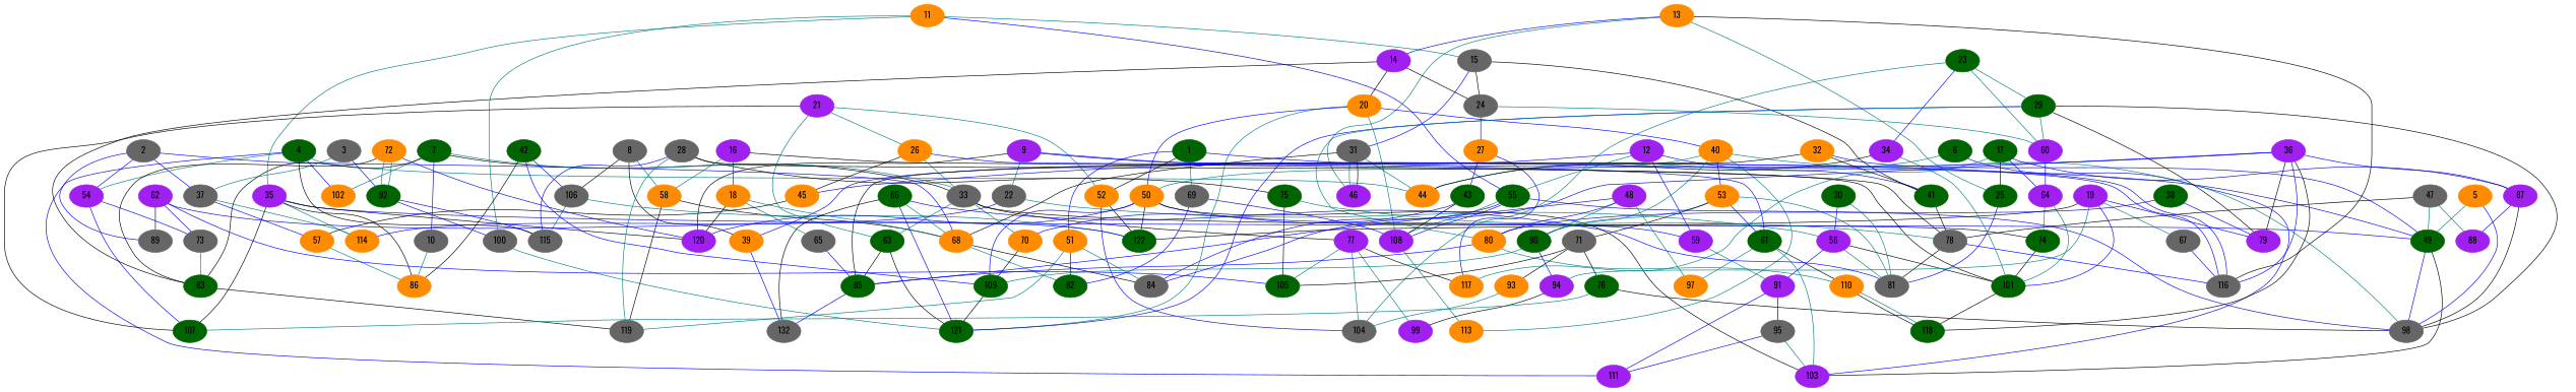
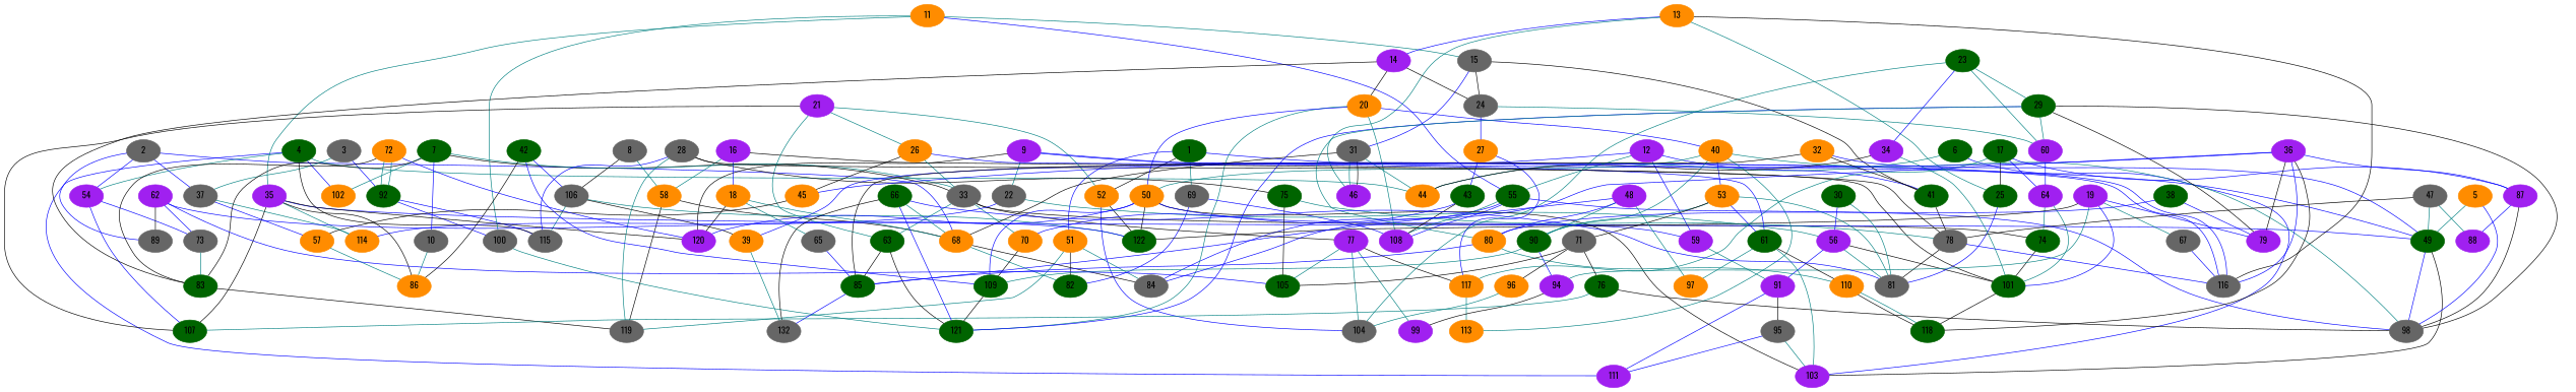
  graph {
    fontname=Oswald
    node [color=darkgreen fontname=Oswald style=filled]
    edge [color=teal fontname=Oswald]
    1
    49
    51 [color=darkorange]
    52 [color=darkorange]
    69 [color=gray40]
    98 [color=gray40]
    103 [color=purple]
    119 [color=gray40]
    84 [color=gray40]
    82
    122
    104 [color=gray40]
    108 [color=purple]
    2 [color=gray40]
    37 [color=gray40]
    54 [color=purple]
    68 [color=darkorange]
    89 [color=gray40]
    114 [color=darkorange]
    57 [color=darkorange]
    107
    73 [color=gray40]
    3 [color=gray40]
    92
    115 [color=gray40]
    100 [color=gray40]
    4
    44 [color=darkorange]
    102 [color=darkorange]
    111 [color=purple]
    5 [color=darkorange]
    6
    7
    10 [color=gray40]
    33 [color=gray40]
    83
    86 [color=darkorange]
    63
    70 [color=darkorange]
    74
    77 [color=purple]
    8 [color=gray40]
    39 [color=darkorange]
    58 [color=darkorange]
    106 [color=gray40]
    n46 [color=gray40 label=132]
    9 [color=purple]
    22 [color=gray40]
    116 [color=gray40]
    120 [color=purple]
    56 [color=purple]
    11 [color=darkorange]
    15 [color=gray40]
    35 [color=purple]
    55
    41
    24 [color=gray40]
    31 [color=gray40]
    121
    12 [color=purple]
    59 [color=purple]
    78 [color=gray40]
    91 [color=purple]
    13 [color=darkorange]
    14 [color=purple]
    25
    46 [color=purple]
    20 [color=darkorange]
    81 [color=gray40]
    40 [color=darkorange]
    50 [color=darkorange]
    60 [color=purple]
    27 [color=darkorange]
    16 [color=purple]
    18 [color=darkorange]
    65 [color=gray40]
    17
    64 [color=purple]
    87 [color=purple]
    117 [color=darkorange]
    101
    88 [color=purple]
    85
    19 [color=purple]
    67 [color=gray40]
    79 [color=purple]
    94 [color=purple]
    99 [color=purple]
    118
    53 [color=darkorange]
    90
    113 [color=darkorange]
    109
    21 [color=purple]
    26 [color=darkorange]
    45 [color=darkorange]
    61
    23
    29
    34 [color=purple]
    80 [color=darkorange]
    43
    97 [color=darkorange]
    110 [color=darkorange]
    28 [color=gray40]
    75
    105
    30
    32 [color=darkorange]
    36 [color=purple]
    38
    71 [color=gray40]
    42
    47 [color=gray40]
    48 [color=purple]
    76
-   93 [color=darkorange]
+   93 [color=darkorange label=96]
    95 [color=gray40]
    62 [color=purple]
    66
    72 [color=darkorange]
    1 -- 49 [color=blue]
    1 -- 51 [color=blue]
    1 -- 52 [color=black]
    1 -- 69
    49 -- 98 [color=blue]
    49 -- 103 [color=black]
    51 -- 119
    51 -- 84
    51 -- 82 [color=black]
    52 -- 122 [color=black]
    52 -- 104 [color=blue]
    69 -- 82 [color=blue]
    69 -- 108 [color=blue]
-   108 -- 113
+   117 -- 113
    2 -- 37 [color=blue]
    2 -- 54 [color=blue]
    2 -- 68 [color=blue]
    2 -- 89 [color=blue]
    37 -- 114
    37 -- 57 [color=blue]
    54 -- 107 [color=blue]
    54 -- 73 [color=blue]
    68 -- 84 [color=black]
    68 -- 82
    57 -- 86
    73 -- 83
    3 -- 37
    3 -- 92 [color=blue]
    92 -- 115 [color=blue]
    92 -- 100 [color=blue]
    100 -- 121
    4 -- 54
    4 -- 115 [color=black]
    4 -- 44
    4 -- 102 [color=blue]
    4 -- 111 [color=blue]
    5 -- 49
    5 -- 98 [color=blue]
    6 -- 103 [color=blue]
    6 -- 44
    7 -- 102
    7 -- 10 [color=blue]
    7 -- 33 [color=black]
    7 -- 33
    7 -- 83 [color=black]
    10 -- 86
    33 -- 63
    33 -- 70
    33 -- 74 [color=black]
    33 -- 77 [color=black]
    83 -- 119 [color=black]
    63 -- 121 [color=black]
    63 -- 85 [color=black]
    70 -- 109 [color=black]
    74 -- 101 [color=black]
    77 -- 104
    77 -- 117 [color=black]
    77 -- 99
    77 -- 105
-   8 -- 39 [color=black]
+   106 -- 39 [color=black]
    8 -- 58
    8 -- 106 [color=black]
-   39 -- n46 [color=blue]
+   39 -- n46
    58 -- 119 [color=black]
    58 -- 68 [color=black]
    106 -- 122
    106 -- 115
    9 -- 22
    9 -- 116 [color=blue]
    9 -- 116 [color=blue]
    9 -- 120 [color=black]
    22 -- 114 [color=blue]
    22 -- 56
    56 -- 91 [color=blue]
    56 -- 81
    56 -- 101 [color=black]
    11 -- 100
    11 -- 15
    11 -- 35
    11 -- 55 [color=blue]
    15 -- 41 [color=black]
    15 -- 24 [color=black]
    15 -- 31 [color=blue]
    35 -- 49 [color=blue]
    35 -- 114
    35 -- 107 [color=black]
    35 -- 86 [color=black]
    35 -- 120 [color=black]
    55 -- 98 [color=blue]
    55 -- 84 [color=blue]
    55 -- 108
    55 -- 108 [color=blue]
    41 -- 78 [color=black]
    24 -- 60
    24 -- 27 [color=blue]
    31 -- 68 [color=black]
    31 -- 44
    31 -- 46
    31 -- 46 [color=black]
    12 -- 39 [color=blue]
    12 -- 55
    12 -- 41 [color=blue]
    12 -- 59 [color=blue]
    59 -- 91
    78 -- 116 [color=blue]
    78 -- 81 [color=black]
    91 -- 111 [color=blue]
    91 -- 95 [color=black]
    13 -- 116 [color=black]
    13 -- 14 [color=blue]
    13 -- 25
    13 -- 46
    14 -- 83 [color=black]
    14 -- 24 [color=black]
    14 -- 20 [color=black]
    25 -- 81 [color=blue]
    20 -- 108
    20 -- 121
    20 -- 40 [color=blue]
    20 -- 50 [color=blue]
    40 -- 98
    40 -- 50
    40 -- 53 [color=blue]
    40 -- 90
    40 -- 113
    50 -- 103 [color=black]
    50 -- 122 [color=black]
    50 -- 120 [color=blue]
    50 -- 59 [color=blue]
    50 -- 109 [color=blue]
    60 -- 64 [color=blue]
    27 -- 117 [color=blue]
    27 -- 43 [color=blue]
    16 -- 58
    16 -- 78 [color=black]
    16 -- 18 [color=blue]
    18 -- 68
    18 -- 120 [color=black]
    18 -- 65
    65 -- 85 [color=blue]
    17 -- 25 [color=black]
    17 -- 64 [color=blue]
    17 -- 87 [color=blue]
    17 -- 117
    64 -- 74
    64 -- 101
    87 -- 98 [color=black]
    87 -- 88 [color=blue]
    101 -- 118 [color=black]
    85 -- n46 [color=blue]
    19 -- 122 [color=black]
    19 -- 101 [color=blue]
    19 -- 67
    19 -- 79 [color=blue]
    19 -- 94
    67 -- 116 [color=blue]
    94 -- 99 [color=black]
    53 -- 81
    53 -- 90
    53 -- 61 [color=blue]
    53 -- 71 [color=black]
    90 -- 94 [color=blue]
    90 -- 109
    109 -- 121 [color=black]
    21 -- 52
    21 -- 107 [color=black]
    21 -- 63
    21 -- 26
    26 -- 33
    26 -- 45 [color=black]
    26 -- 61 [color=blue]
    45 -- 57 [color=black]
    61 -- 103
    61 -- 97
    61 -- 110 [color=black]
    23 -- 104
    23 -- 60
    23 -- 29
    23 -- 34 [color=blue]
    29 -- 98 [color=black]
    29 -- 121 [color=blue]
    29 -- 60
    29 -- 79 [color=black]
    29 -- 80
    34 -- 44 [color=black]
    34 -- 101
    80 -- 85 [color=blue]
    80 -- 110
    43 -- 108 [color=black]
    43 -- 70 [color=blue]
    110 -- 118 [color=black]
    110 -- 118
    28 -- 119
    28 -- 115 [color=blue]
    28 -- 101 [color=black]
    28 -- 75 [color=black]
    75 -- 78
    75 -- 105 [color=black]
    30 -- 56 [color=blue]
    30 -- 81
    32 -- 49 [color=blue]
    32 -- 41 [color=black]
    32 -- 85 [color=black]
    36 -- 84 [color=blue]
    36 -- 116 [color=blue]
    36 -- 87 [color=blue]
    36 -- 79 [color=black]
    36 -- 118 [color=black]
    36 -- 45 [color=blue]
    38 -- 79 [color=blue]
    38 -- 80 [color=blue]
    71 -- 105 [color=black]
    71 -- 76 [color=black]
    71 -- 93 [color=black]
    42 -- 86 [color=black]
    42 -- 106 [color=blue]
    42 -- 109 [color=blue]
    47 -- 49
    47 -- 78 [color=black]
    47 -- 88
    48 -- 85 [color=blue]
    48 -- 90
    48 -- 80 [color=blue]
    48 -- 97
    76 -- 98 [color=black]
    76 -- 107
    93 -- 104
    95 -- 103
    95 -- 111 [color=blue]
    62 -- 122 [color=blue]
    62 -- 89 [color=black]
    62 -- 73 [color=blue]
    62 -- 105 [color=blue]
    66 -- 68
    66 -- n46 [color=black]
    66 -- 121 [color=blue]
    66 -- 81 [color=blue]
    72 -- 92
    72 -- 92
    72 -- 83 [color=black]
    72 -- 120 [color=blue]
  }
